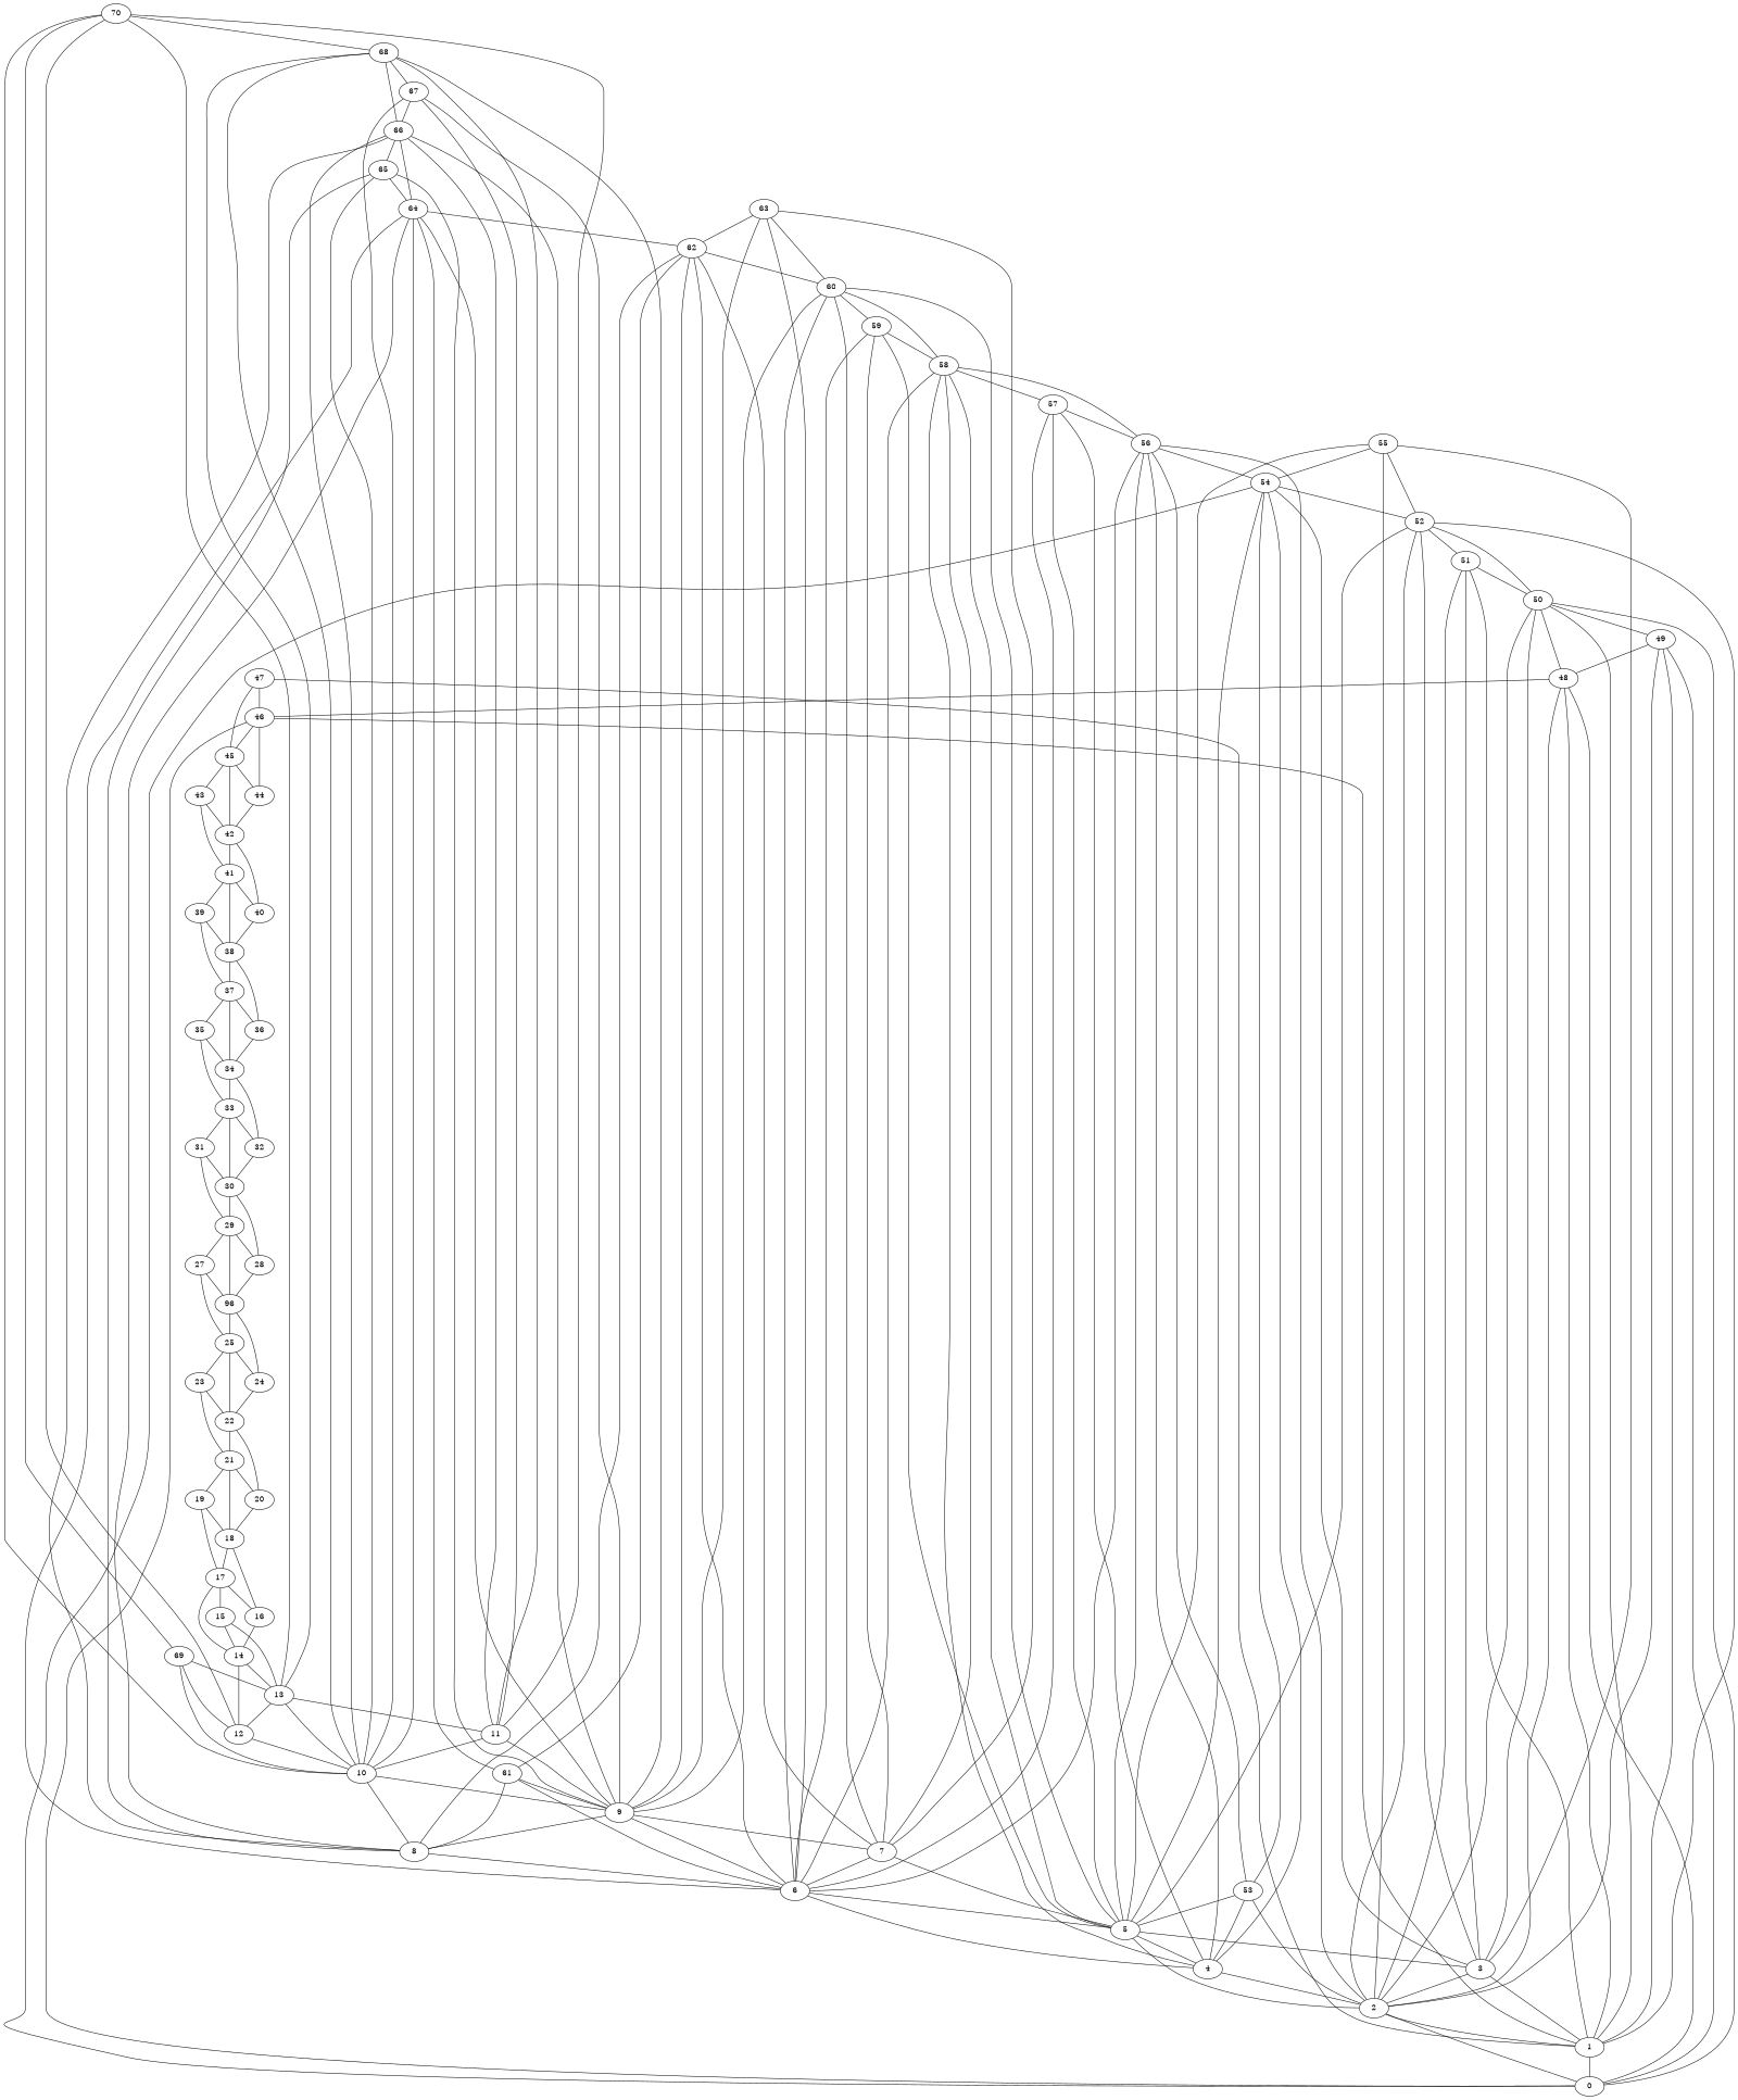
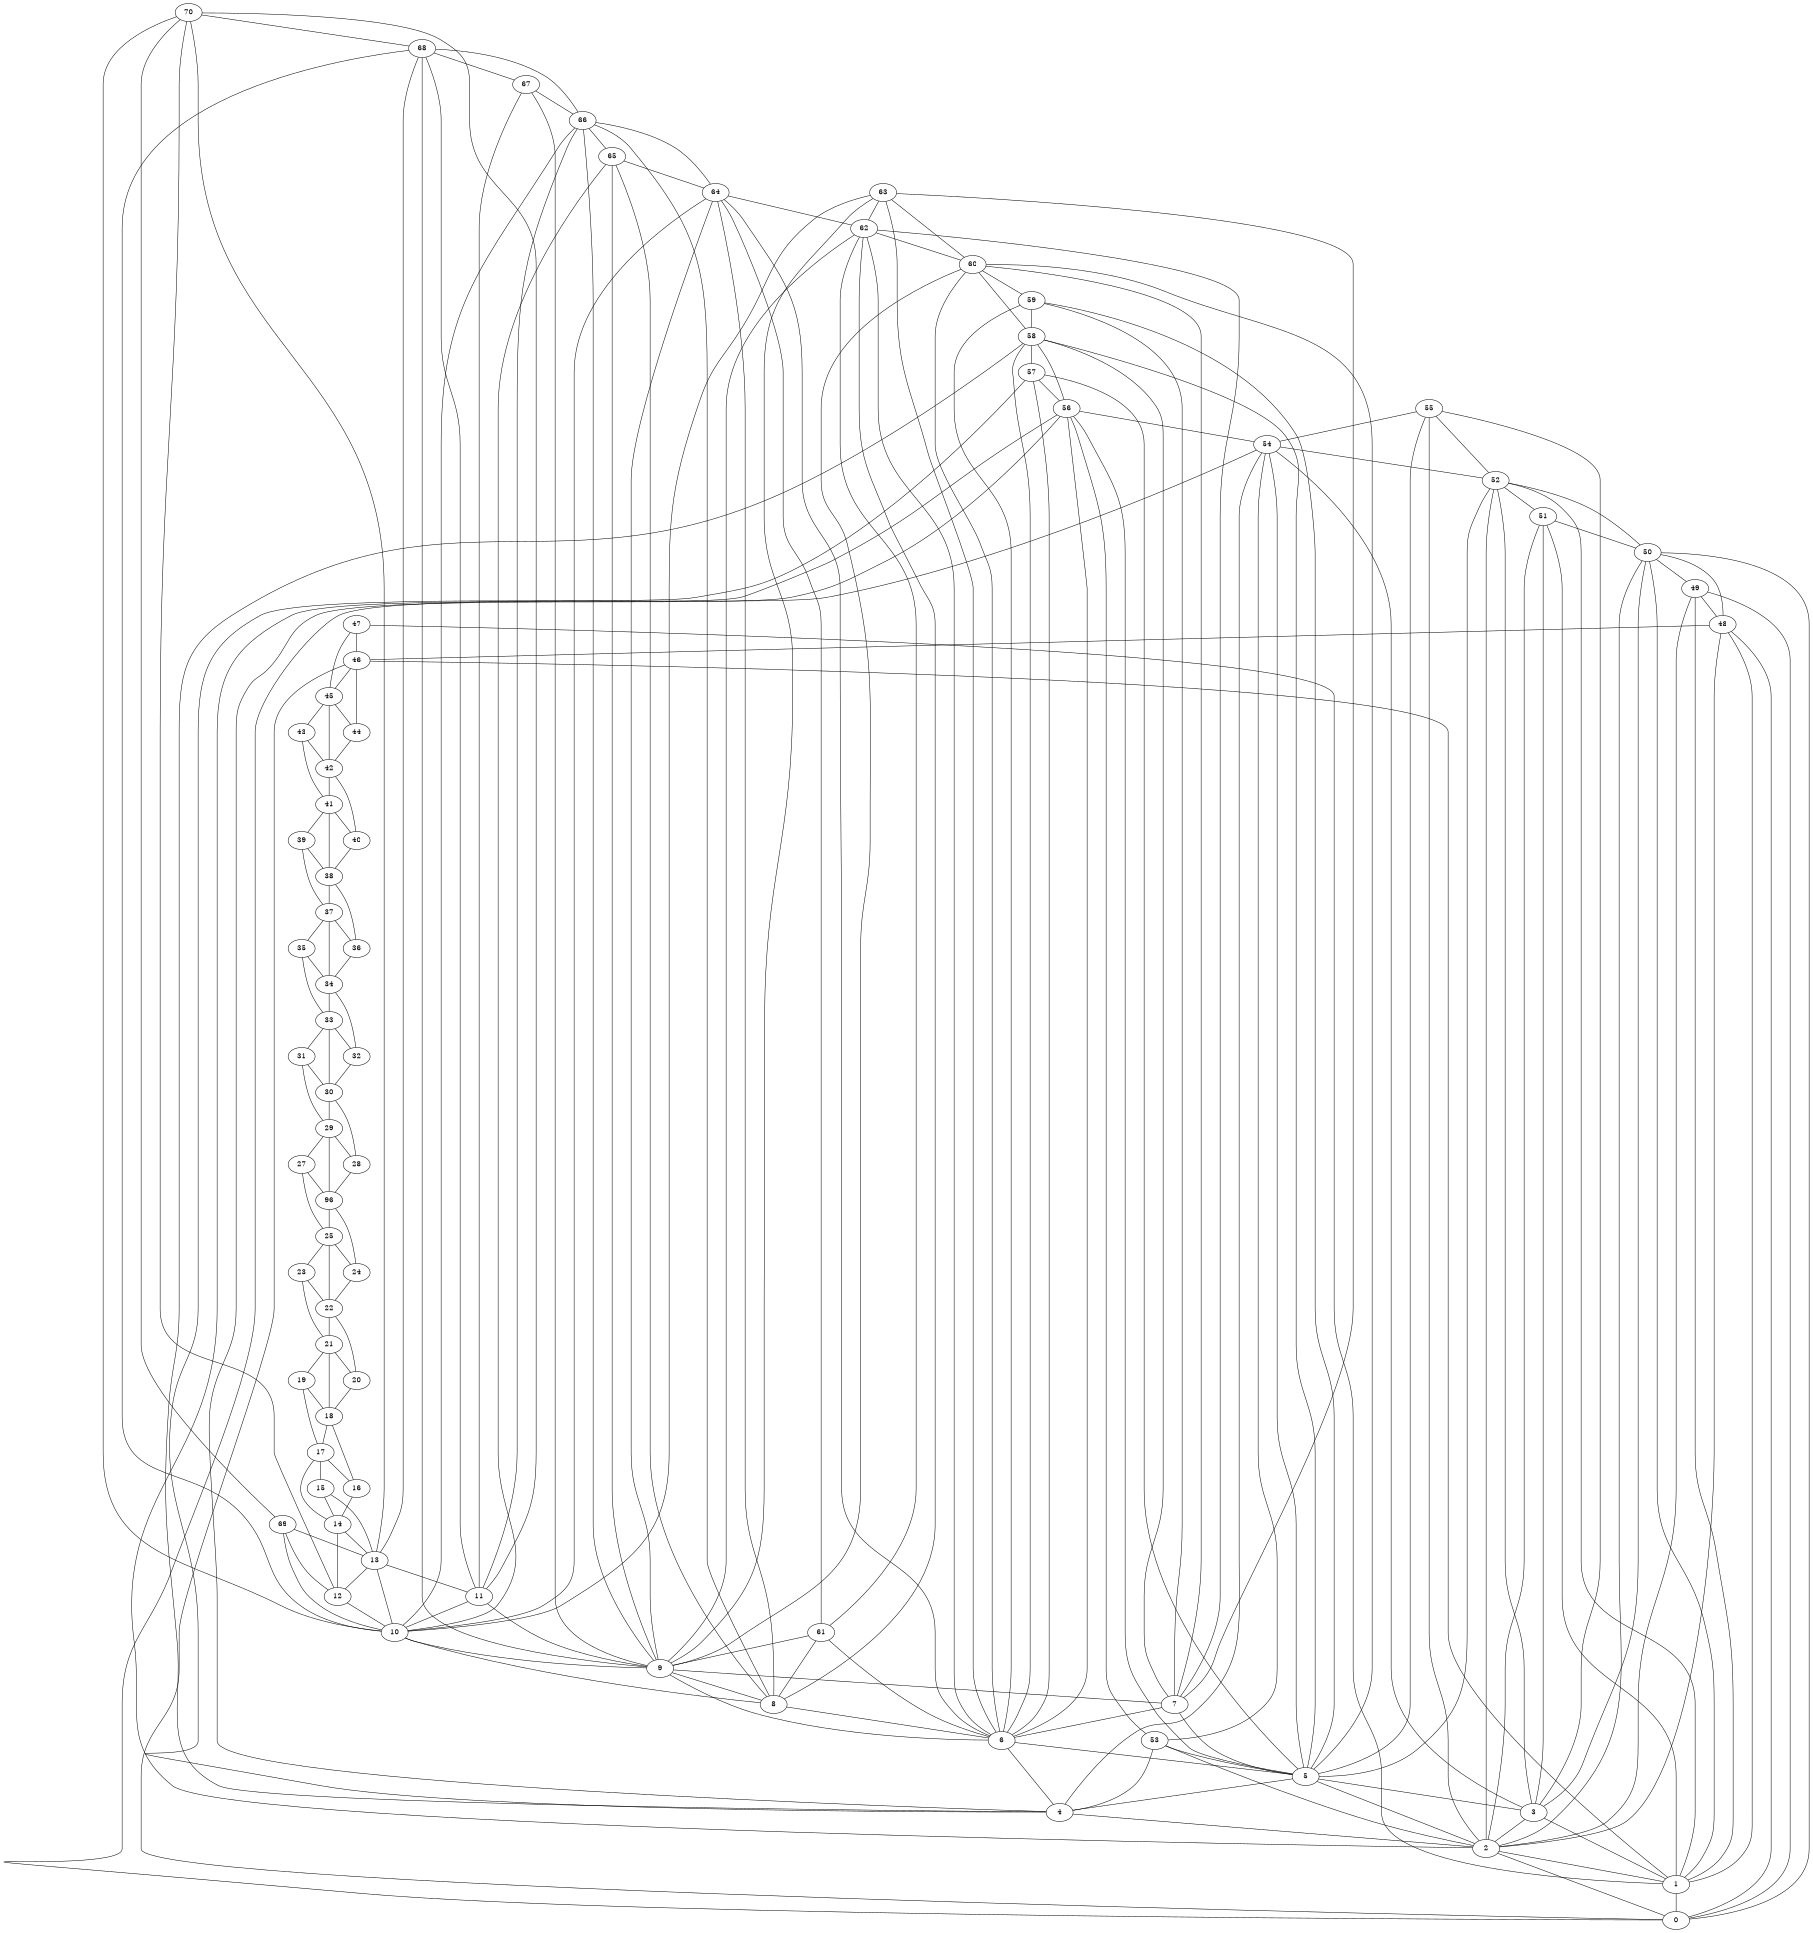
  graph {
    1
    0
    2
    3
    4
    5
    6
    7
    8
    9
    10
    11
    12
    13
    14
    15
    16
    17
    18
    19
    20
    21
    22
    23
    24
    25
    n27 [label=96]
    27
    28
    29
    30
    31
    32
    33
    34
    35
    36
    37
    38
    39
    40
    41
    42
    43
    44
    45
    46
    47
    48
    49
    50
    51
    52
    53
    54
    55
    56
    57
    58
    59
    60
    61
    62
    63
    64
    65
    66
    67
    68
    69
    70
    1 -- 0
    2 -- 1
    2 -- 0
    3 -- 1
    3 -- 2
    4 -- 2
    5 -- 2
    5 -- 3
    5 -- 4
    6 -- 4
    6 -- 5
    7 -- 5
    7 -- 6
    8 -- 6
    9 -- 6
    9 -- 7
    9 -- 8
    10 -- 8
    10 -- 9
    11 -- 9
    11 -- 10
    12 -- 10
    13 -- 10
    13 -- 11
    13 -- 12
    14 -- 12
    14 -- 13
    15 -- 13
    15 -- 14
    16 -- 14
    17 -- 14
    17 -- 15
    17 -- 16
    18 -- 16
    18 -- 17
    19 -- 17
    19 -- 18
    20 -- 18
    21 -- 18
    21 -- 19
    21 -- 20
    22 -- 20
    22 -- 21
    23 -- 21
    23 -- 22
    24 -- 22
    25 -- 22
    25 -- 23
    25 -- 24
    n27 -- 24
    n27 -- 25
    27 -- 25
    27 -- n27
    28 -- n27
    29 -- n27
    29 -- 27
    29 -- 28
    30 -- 28
    30 -- 29
    31 -- 29
    31 -- 30
    32 -- 30
    33 -- 30
    33 -- 31
    33 -- 32
    34 -- 32
    34 -- 33
    35 -- 33
    35 -- 34
    36 -- 34
    37 -- 34
    37 -- 35
    37 -- 36
    38 -- 36
    38 -- 37
    39 -- 37
    39 -- 38
    40 -- 38
    41 -- 38
    41 -- 39
    41 -- 40
    42 -- 40
    42 -- 41
    43 -- 41
    43 -- 42
    44 -- 42
    45 -- 42
    45 -- 43
    45 -- 44
    46 -- 1
    46 -- 0
    46 -- 44
    46 -- 45
    47 -- 1
    47 -- 45
    47 -- 46
    48 -- 1
    48 -- 0
    48 -- 2
    48 -- 46
    49 -- 1
    49 -- 0
    49 -- 2
    49 -- 48
    50 -- 1
    50 -- 0
    50 -- 2
    50 -- 3
    50 -- 48
    50 -- 49
    51 -- 1
    51 -- 2
    51 -- 3
    51 -- 50
    52 -- 1
    52 -- 2
    52 -- 3
    52 -- 5
    52 -- 50
    52 -- 51
    53 -- 2
    53 -- 4
    53 -- 5
    54 -- 0
    54 -- 3
    54 -- 4
    54 -- 5
    54 -- 52
    54 -- 53
    55 -- 2
    55 -- 3
    55 -- 5
    55 -- 52
    55 -- 54
    56 -- 2
    56 -- 4
    56 -- 5
    56 -- 6
    56 -- 53
    56 -- 54
    57 -- 4
    57 -- 5
    57 -- 6
    57 -- 56
    58 -- 4
    58 -- 5
    58 -- 6
    58 -- 7
    58 -- 56
    58 -- 57
    59 -- 5
    59 -- 6
    59 -- 7
    59 -- 58
    60 -- 5
    60 -- 6
    60 -- 7
    60 -- 9
    60 -- 58
    60 -- 59
    61 -- 6
    61 -- 8
    61 -- 9
    62 -- 6
    62 -- 7
    62 -- 8
    62 -- 9
    62 -- 60
    62 -- 61
    63 -- 6
    63 -- 7
    63 -- 9
    63 -- 60
    63 -- 62
    64 -- 6
    64 -- 8
    64 -- 9
    64 -- 10
    64 -- 61
    64 -- 62
    65 -- 8
    65 -- 9
    65 -- 10
    65 -- 64
    66 -- 8
    66 -- 9
    66 -- 10
    66 -- 11
    66 -- 64
    66 -- 65
    67 -- 9
-   67 -- 10
+   63 -- 10
    67 -- 11
    67 -- 66
    68 -- 9
    68 -- 10
    68 -- 11
    68 -- 13
    68 -- 66
    68 -- 67
    69 -- 10
    69 -- 12
    69 -- 13
    70 -- 10
    70 -- 11
    70 -- 12
    70 -- 13
    70 -- 68
    70 -- 69
  }
